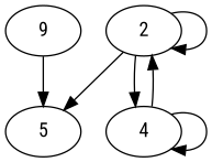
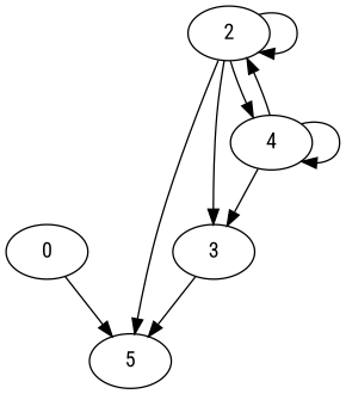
  digraph {
    fontname="Roboto Condensed"
    node [fontname="Roboto Condensed"]
    edge [fontname="Roboto Condensed"]
-   0 [label=9]
+   0
    5
+   3
    2
    4
    0 -> 5
+   3 -> 5
    2 -> 5
+   2 -> 3
    2 -> 2
    2 -> 4
+   4 -> 3
    4 -> 2
    4 -> 4
  }
